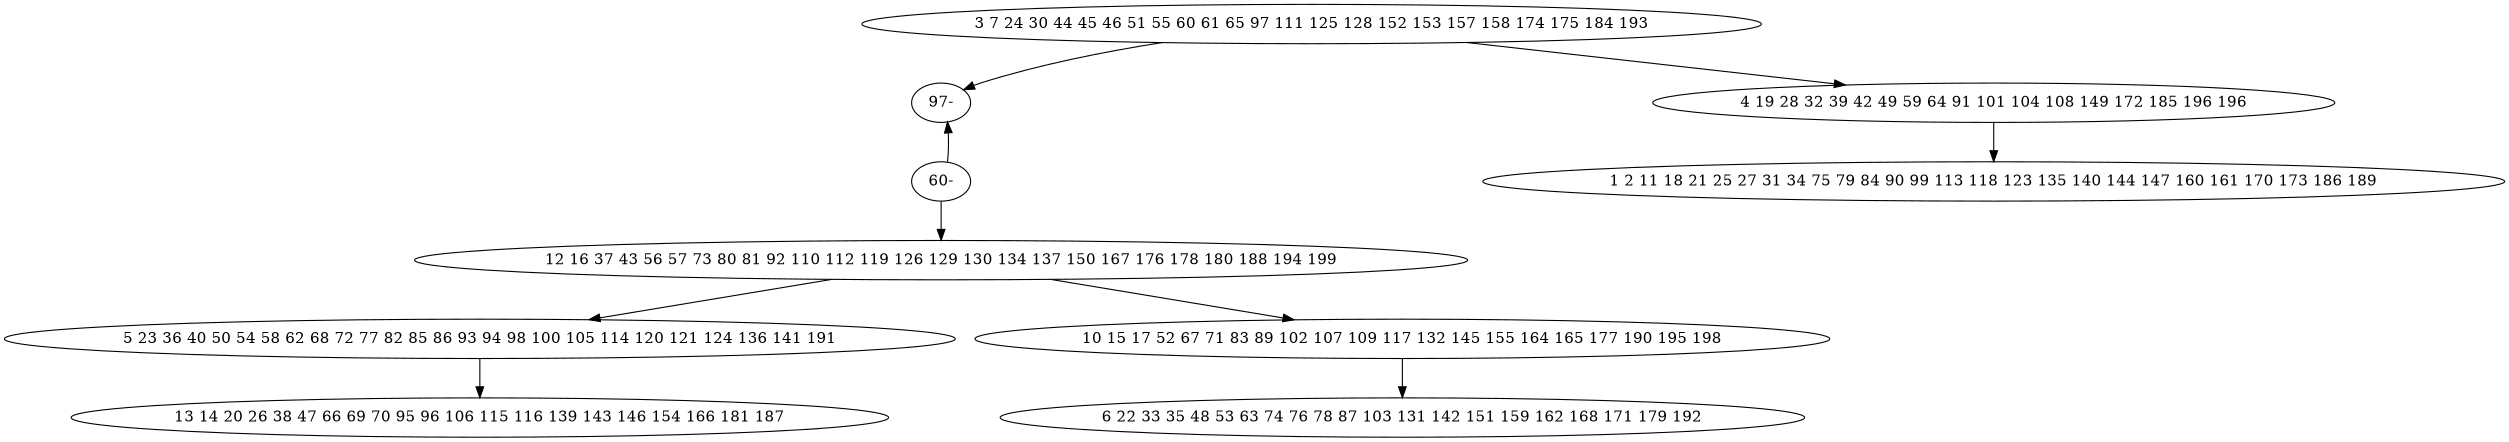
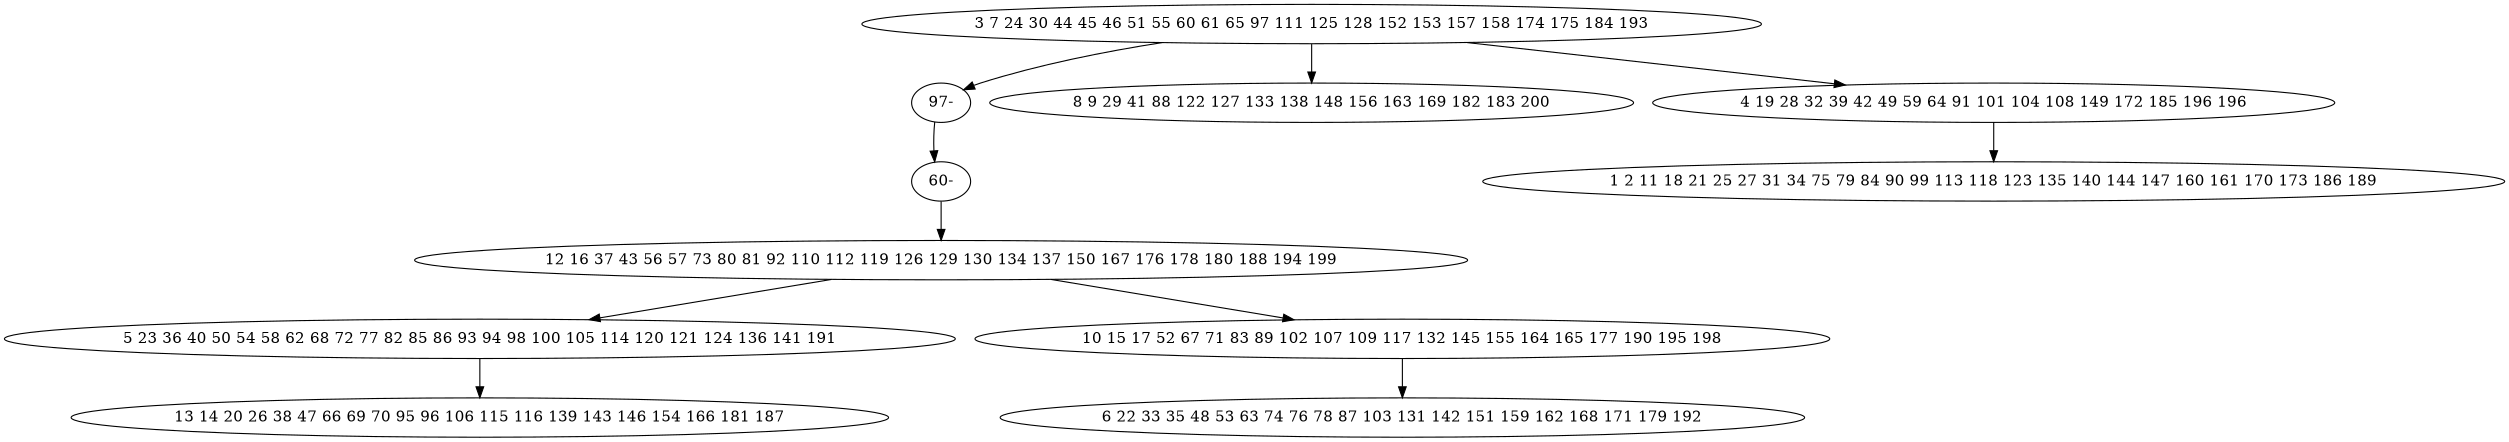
  digraph {
    n1 [label="3 7 24 30 44 45 46 51 55 60 61 65 97 111 125 128 152 153 157 158 174 175 184 193"]
    n2 [label="97-"]
+   n3 [label="8 9 29 41 88 122 127 133 138 148 156 163 169 182 183 200"]
    n4 [label="4 19 28 32 39 42 49 59 64 91 101 104 108 149 172 185 196 196"]
    n5 [label="60-"]
    n6 [label="1 2 11 18 21 25 27 31 34 75 79 84 90 99 113 118 123 135 140 144 147 160 161 170 173 186 189"]
    n7 [label="12 16 37 43 56 57 73 80 81 92 110 112 119 126 129 130 134 137 150 167 176 178 180 188 194 199"]
    n8 [label="5 23 36 40 50 54 58 62 68 72 77 82 85 86 93 94 98 100 105 114 120 121 124 136 141 191"]
    n9 [label="10 15 17 52 67 71 83 89 102 107 109 117 132 145 155 164 165 177 190 195 198"]
    n10 [label="13 14 20 26 38 47 66 69 70 95 96 106 115 116 139 143 146 154 166 181 187"]
    n11 [label="6 22 33 35 48 53 63 74 76 78 87 103 131 142 151 159 162 168 171 179 192"]
    n1 -> n2
+   n1 -> n3
    n1 -> n4
-   n5 -> n2
+   n2 -> n5
    n4 -> n6
    n5 -> n7
    n7 -> n8
    n7 -> n9
    n8 -> n10
    n9 -> n11
  }
